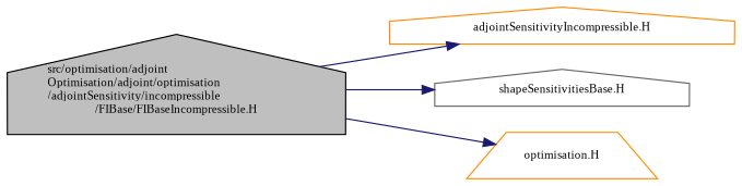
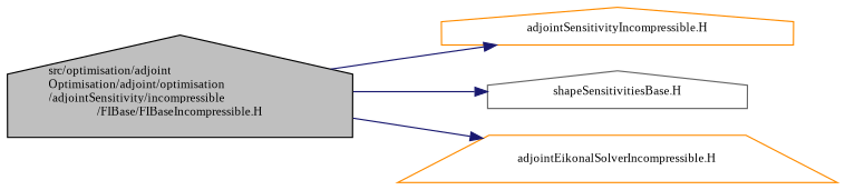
  digraph {
    rankdir=LR
    fontname="Liberation Serif"
    node [color=darkorange fontname="Liberation Serif" fontsize=10 shape=house]
    edge [color=midnightblue fontname="Liberation Serif" fontsize=10 labelfontname=Helvetica labelfontsize=10 style=solid]
    n1 [color=black fillcolor=grey75 fontcolor=black height=0.2 label="src/optimisation/adjoint\lOptimisation/adjoint/optimisation\l/adjointSensitivity/incompressible\l/FIBase/FIBaseIncompressible.H" style=filled width=0.4]
    n2 [height=0.2 label="adjointSensitivityIncompressible.H" width=0.4]
    n3 [color=gray40 height=0.2 label="shapeSensitivitiesBase.H" width=0.4]
-   n4 [height=0.2 label="optimisation.H" shape=trapezium width=0.4]
+   n4 [height=0.2 label="adjointEikonalSolverIncompressible.H" shape=trapezium width=0.4]
    n1 -> n2
    n1 -> n3
    n1 -> n4
  }
